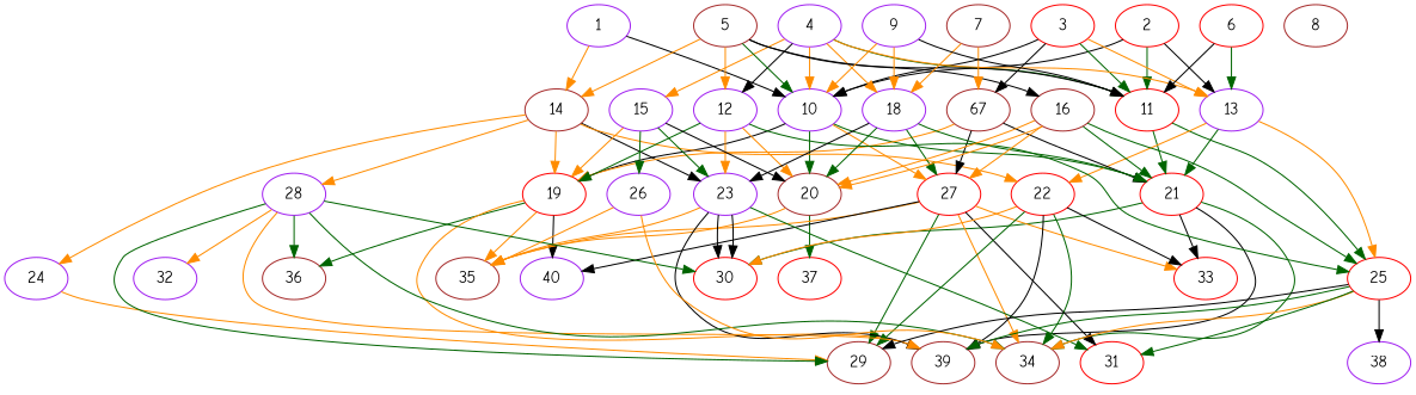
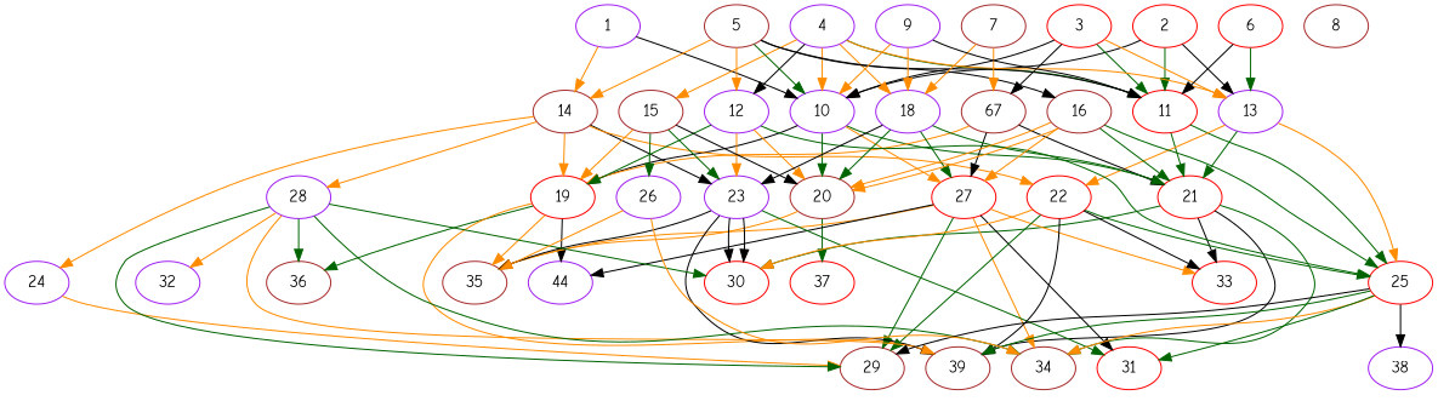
  digraph {
    fontname="Comic Neue"
    node [alpha=0.13 color=purple fontname="Comic Neue"]
    edge [color=darkorange fontname="Comic Neue"]
    1 [expect_size=31235072]
    10 [alpha=0.10 expect_size=19158016]
    14 [alpha=0.18 color=brown expect_size=45521920]
    19 [alpha=0.14 color=red expect_size=49630208]
    20 [alpha=0.17 color=brown expect_size=20908032]
    21 [alpha=0.11 color=red expect_size=45473792]
    27 [color=red expect_size=47047680]
    23 [alpha=0.04 expect_size=24005632]
    22 [alpha=0.07 color=red expect_size=28242944]
    24 [alpha=0.12 expect_size=6640640]
    28 [alpha=0.06 expect_size=43455488]
    35 [alpha=0.11 color=brown expect_size=35308544]
    36 [alpha=0.12 color=brown expect_size=48843776]
    39 [alpha=0.00 color=brown expect_size=31541248]
-   40 [expect_size=43323392]
+   40 [expect_size=43323392 label=44]
    37 [alpha=0.06 color=red expect_size=33734656]
    30 [alpha=0.10 color=red expect_size=10137600]
    33 [alpha=0.03 color=red expect_size=44336128]
    34 [alpha=0.03 color=brown expect_size=6544384]
    29 [alpha=0.05 color=brown expect_size=24754176]
    31 [alpha=0.17 color=red expect_size=49457152]
    32 [alpha=0.00 expect_size=27148288]
    2 [alpha=0.04 color=red expect_size=11995136]
    11 [color=red expect_size=12044288]
    13 [expect_size=52026368]
    25 [alpha=0.06 color=red expect_size=48701440]
    38 [alpha=0.14 expect_size=16692224]
    3 [alpha=0.17 color=red expect_size=52325376]
    n29 [alpha=0.18 color=brown expect_size=37037056 label=67]
    4 [alpha=0.11 expect_size=32404480]
    12 [alpha=0.18 expect_size=42021888]
-   15 [alpha=0.11 expect_size=23600128]
+   15 [alpha=0.11 color=brown expect_size=23600128]
    18 [alpha=0.12 expect_size=36136960]
    26 [alpha=0.14 expect_size=27706368]
    5 [alpha=0.05 color=brown expect_size=17829888]
    16 [alpha=0.08 color=brown expect_size=36575232]
    6 [alpha=0.00 color=red expect_size=39012352]
    7 [alpha=0.20 color=brown expect_size=31953920]
    8 [alpha=0.06 color=brown expect_size=39067648]
    9 [alpha=0.08 expect_size=17468416]
    1 -> 10 [color=black]
    1 -> 14
    10 -> 19 [color=black]
    10 -> 20 [color=darkgreen]
    10 -> 21 [color=darkgreen]
    10 -> 27
    14 -> 19
    14 -> 23 [color=black]
    14 -> 22
    14 -> 24
    14 -> 28
    19 -> 35
    19 -> 36 [color=darkgreen]
    19 -> 39
    19 -> 40 [color=black]
    20 -> 35
    20 -> 37 [color=darkgreen]
    21 -> 39 [color=black]
    21 -> 30 [color=darkgreen]
    21 -> 33 [color=black]
    21 -> 34 [color=darkgreen]
    27 -> 35
    27 -> 40 [color=black]
    27 -> 33
    27 -> 34
    27 -> 29 [color=darkgreen]
    27 -> 31 [color=black]
-   23 -> 35
+   23 -> 35 [color=black]
    23 -> 39 [color=black]
    23 -> 30 [color=black]
    23 -> 30 [color=black]
    23 -> 31 [color=darkgreen]
    22 -> 39 [color=black]
    22 -> 30
    22 -> 33 [color=black]
-   22 -> 34 [color=darkgreen]
+   22 -> 25 [color=darkgreen]
    22 -> 29 [color=darkgreen]
    24 -> 29
    28 -> 36 [color=darkgreen]
    28 -> 39
    28 -> 30 [color=darkgreen]
    28 -> 34 [color=darkgreen]
    28 -> 29 [color=darkgreen]
    28 -> 32
    2 -> 10 [color=black]
    2 -> 11 [color=darkgreen]
    2 -> 13 [color=black]
    11 -> 21 [color=darkgreen]
    11 -> 25 [color=darkgreen]
    13 -> 21 [color=darkgreen]
    13 -> 22
    13 -> 25
    25 -> 39 [color=darkgreen]
    25 -> 34
    25 -> 29 [color=black]
    25 -> 31 [color=darkgreen]
    25 -> 38 [color=black]
    3 -> 10 [color=black]
    3 -> 11 [color=darkgreen]
    3 -> 13
    3 -> n29 [color=black]
    n29 -> 19
    n29 -> 21 [color=black]
    n29 -> 27 [color=black]
    4 -> 10
    4 -> 11 [color=darkgreen]
    4 -> 13
    4 -> 12 [color=black]
    4 -> 15
    4 -> 18
    12 -> 19 [color=darkgreen]
    12 -> 20
    12 -> 23
    12 -> 25 [color=darkgreen]
    15 -> 19
    15 -> 20 [color=black]
    15 -> 23 [color=darkgreen]
    15 -> 26 [color=darkgreen]
    18 -> 20 [color=darkgreen]
    18 -> 21 [color=darkgreen]
    18 -> 27 [color=darkgreen]
    18 -> 23 [color=black]
    26 -> 35
    26 -> 34
    5 -> 10 [color=darkgreen]
    5 -> 14
    5 -> 11 [color=black]
    5 -> 12
    5 -> 16 [color=black]
    16 -> 20
    16 -> 20
    16 -> 21 [color=darkgreen]
    16 -> 27
    16 -> 25 [color=darkgreen]
    6 -> 11 [color=black]
    6 -> 13 [color=darkgreen]
    7 -> n29
    7 -> 18
    9 -> 10
    9 -> 11 [color=black]
    9 -> 18
  }
